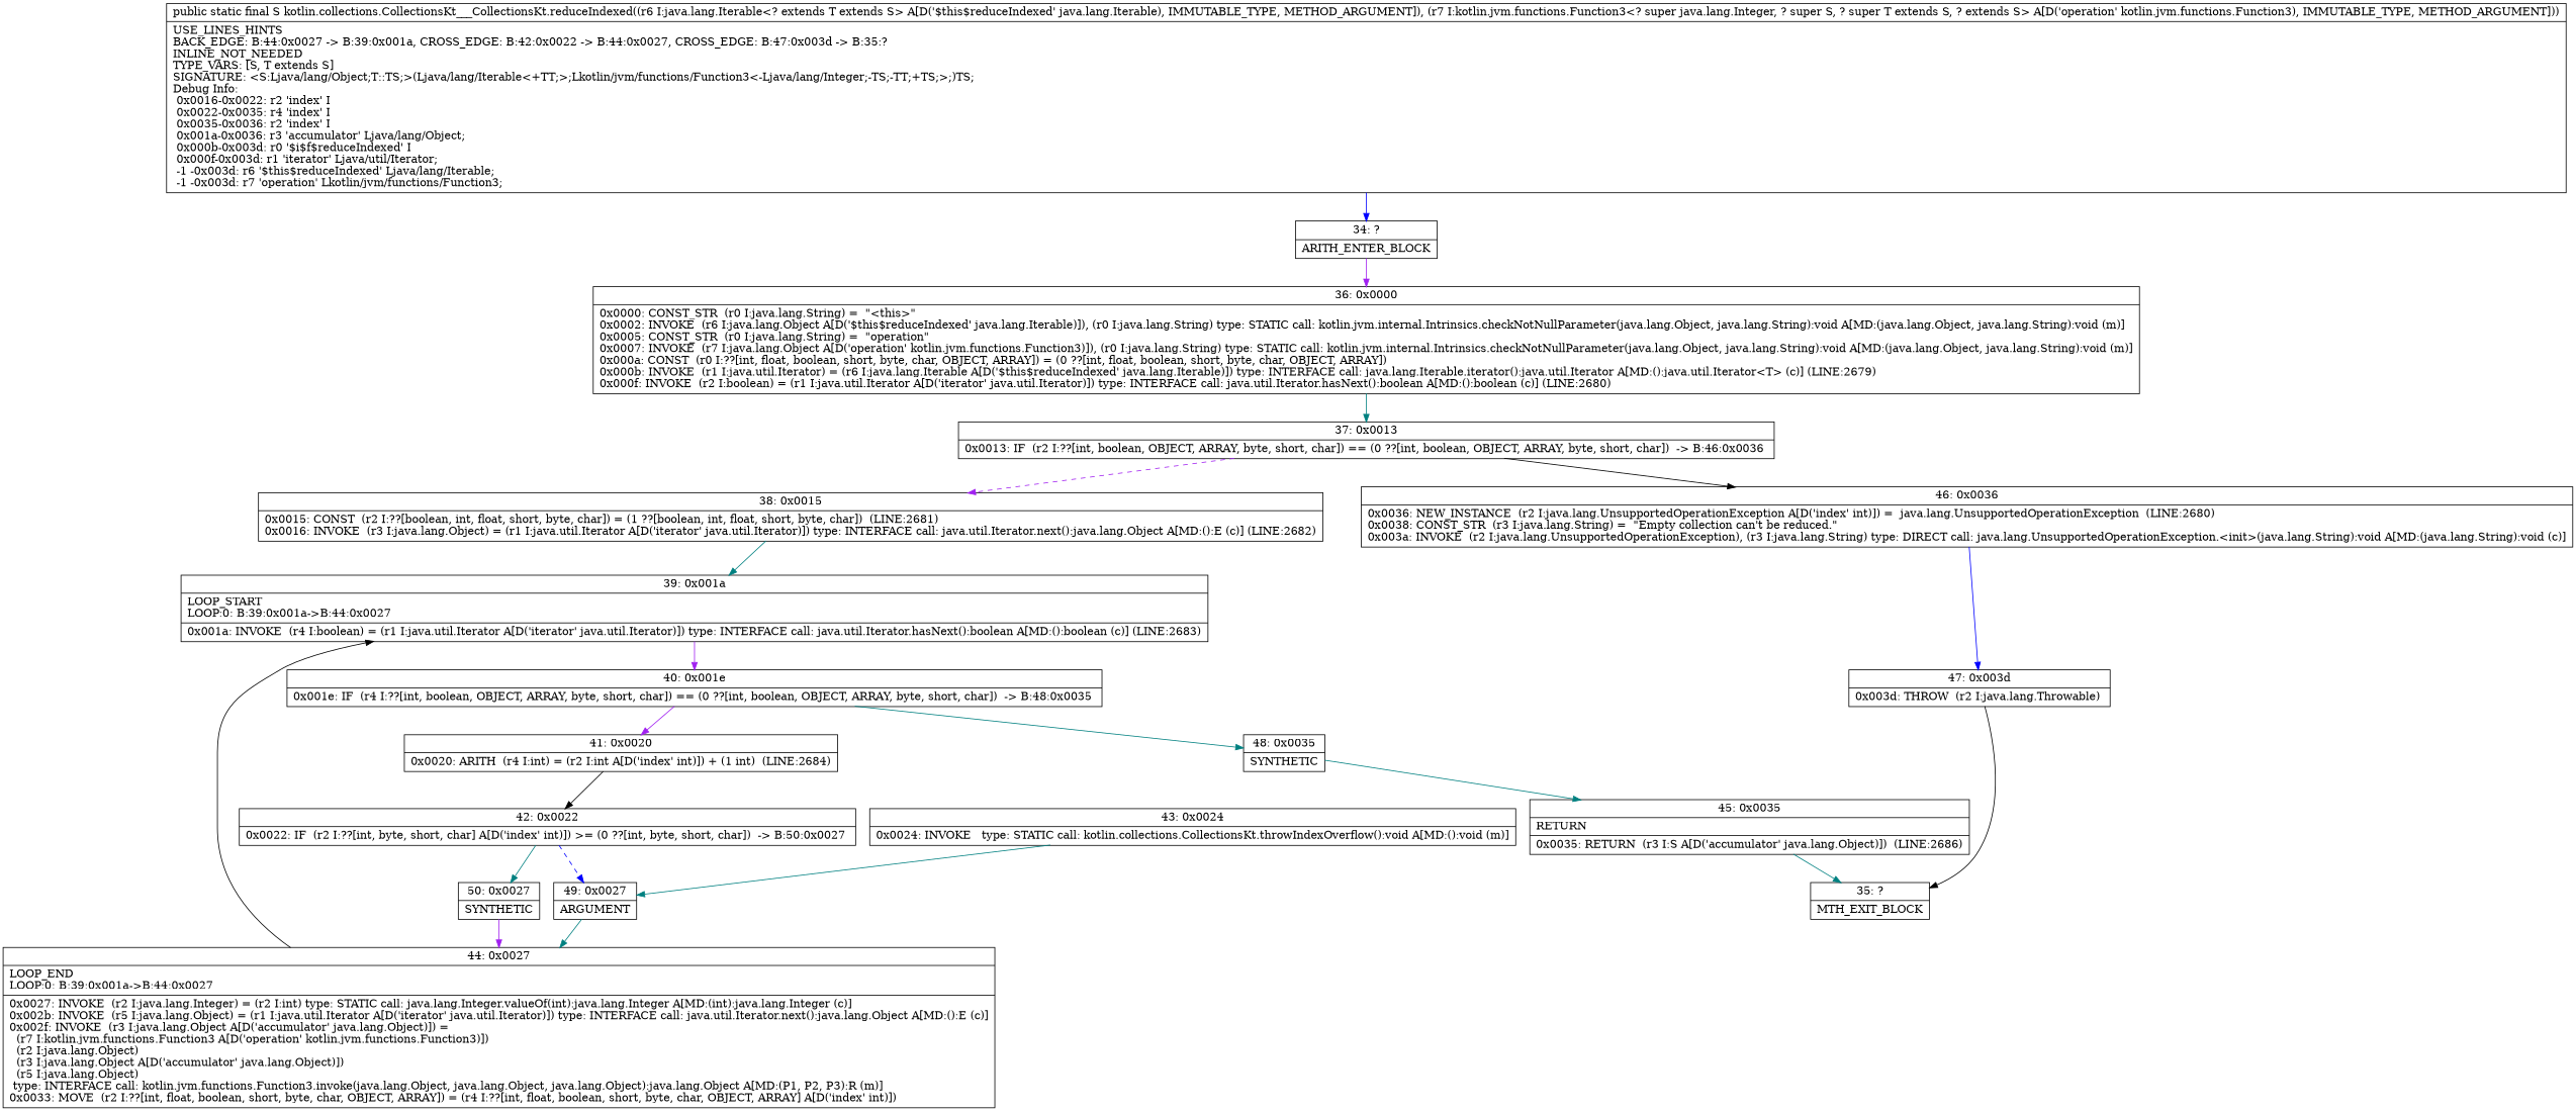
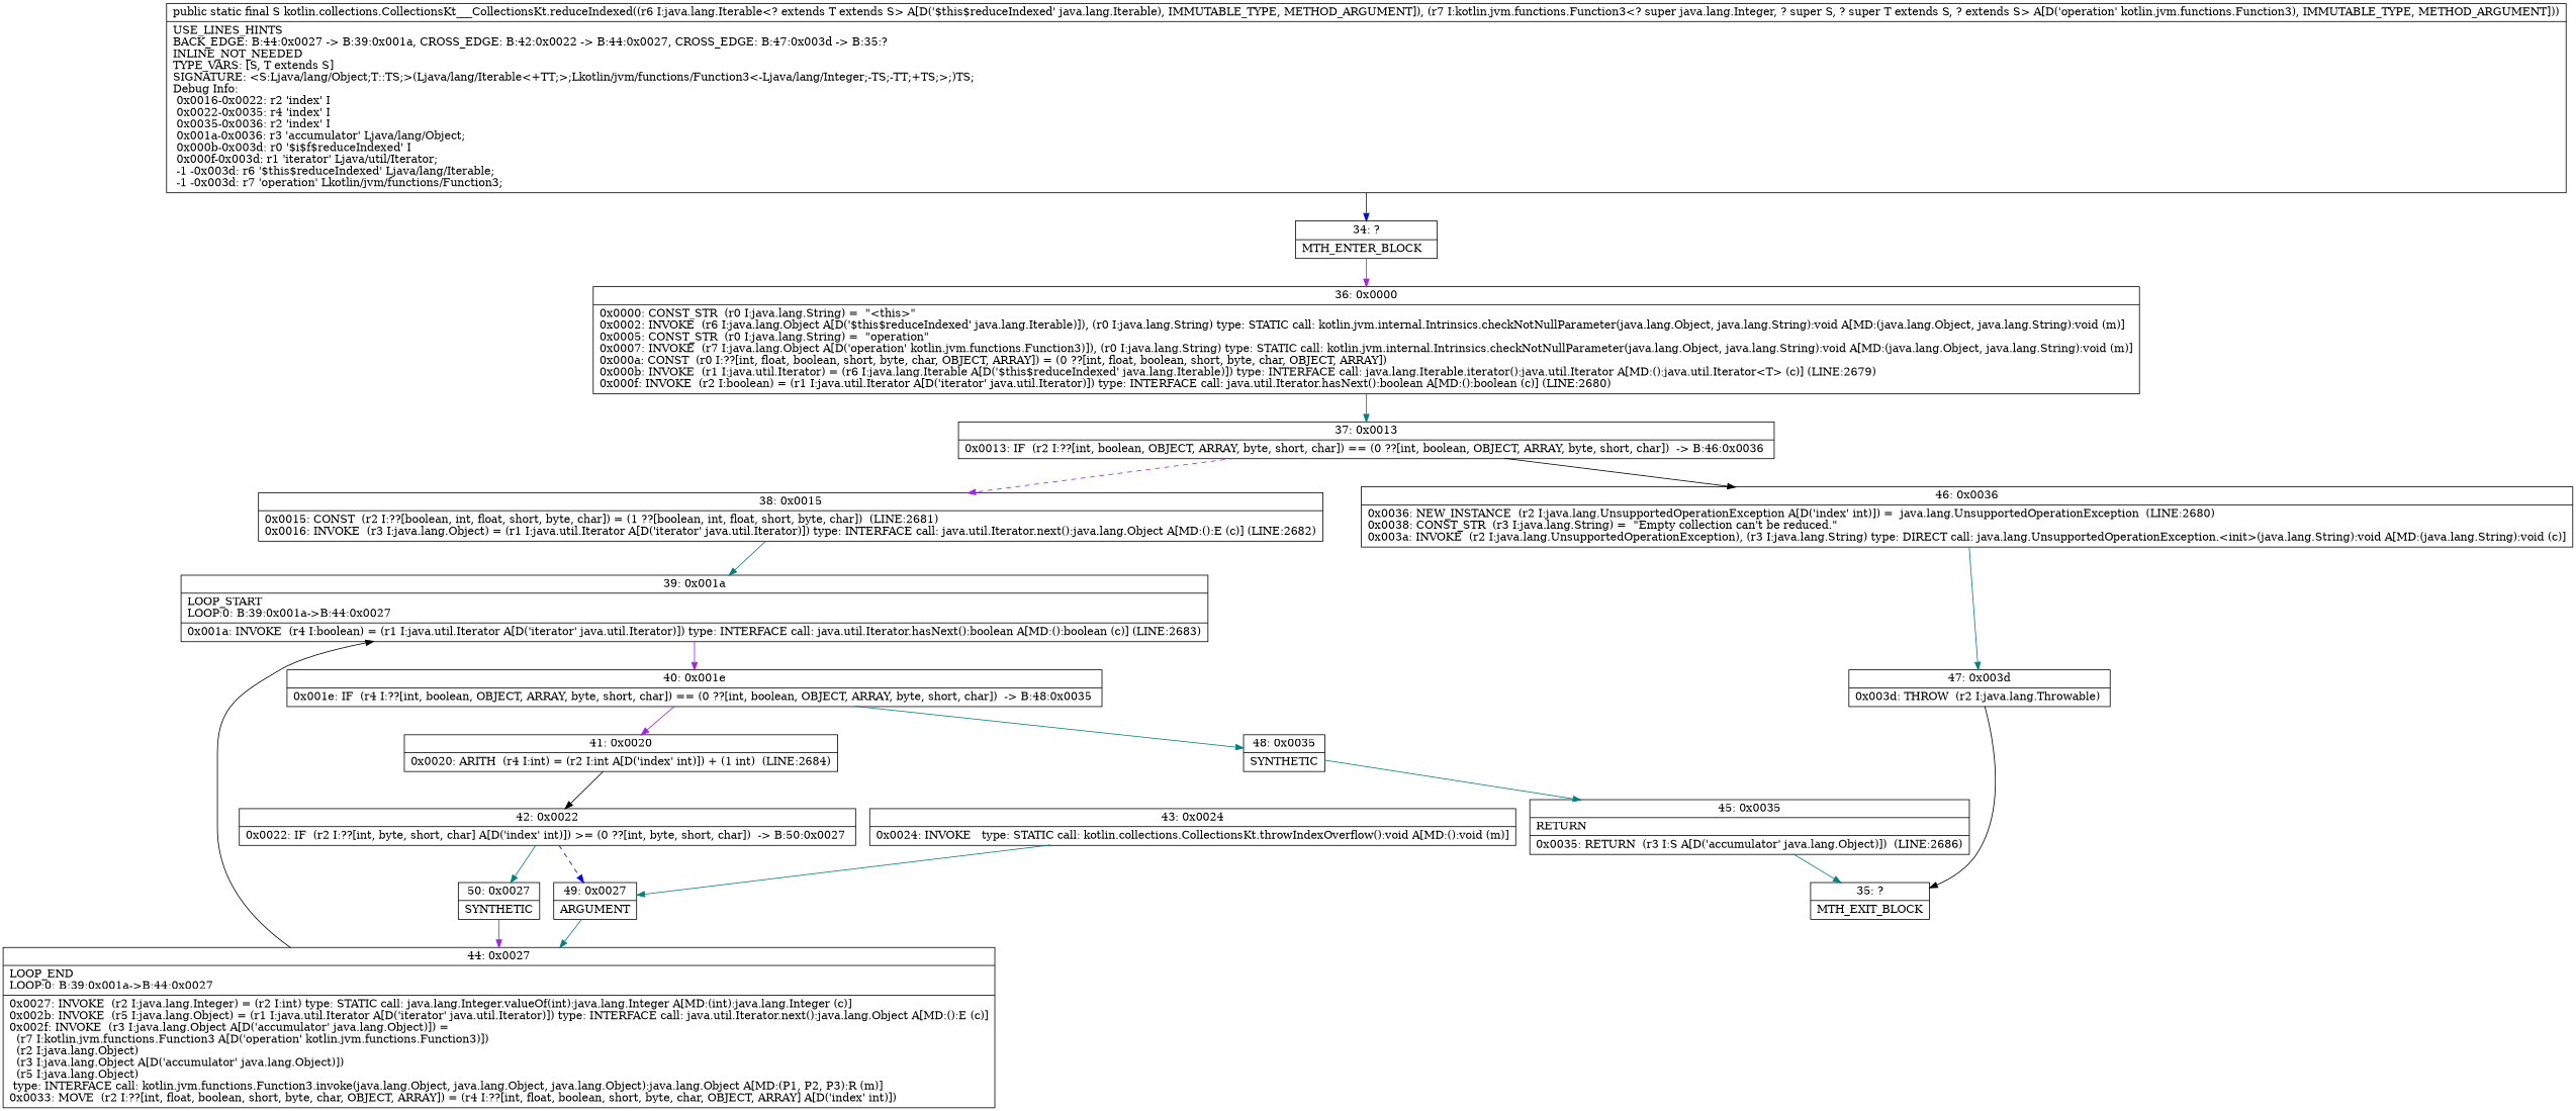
  digraph {
    node [shape=record]
    edge [color=teal]
-   n1 [label="{34\:\ ?|ARITH_ENTER_BLOCK\l}"]
+   n1 [label="{34\:\ ?|MTH_ENTER_BLOCK\l}"]
    n2 [label="{36\:\ 0x0000|0x0000: CONST_STR  (r0 I:java.lang.String) =  \"\<this\>\" \l0x0002: INVOKE  (r6 I:java.lang.Object A[D('$this$reduceIndexed' java.lang.Iterable)]), (r0 I:java.lang.String) type: STATIC call: kotlin.jvm.internal.Intrinsics.checkNotNullParameter(java.lang.Object, java.lang.String):void A[MD:(java.lang.Object, java.lang.String):void (m)]\l0x0005: CONST_STR  (r0 I:java.lang.String) =  \"operation\" \l0x0007: INVOKE  (r7 I:java.lang.Object A[D('operation' kotlin.jvm.functions.Function3)]), (r0 I:java.lang.String) type: STATIC call: kotlin.jvm.internal.Intrinsics.checkNotNullParameter(java.lang.Object, java.lang.String):void A[MD:(java.lang.Object, java.lang.String):void (m)]\l0x000a: CONST  (r0 I:??[int, float, boolean, short, byte, char, OBJECT, ARRAY]) = (0 ??[int, float, boolean, short, byte, char, OBJECT, ARRAY]) \l0x000b: INVOKE  (r1 I:java.util.Iterator) = (r6 I:java.lang.Iterable A[D('$this$reduceIndexed' java.lang.Iterable)]) type: INTERFACE call: java.lang.Iterable.iterator():java.util.Iterator A[MD:():java.util.Iterator\<T\> (c)] (LINE:2679)\l0x000f: INVOKE  (r2 I:boolean) = (r1 I:java.util.Iterator A[D('iterator' java.util.Iterator)]) type: INTERFACE call: java.util.Iterator.hasNext():boolean A[MD:():boolean (c)] (LINE:2680)\l}"]
    n3 [label="{37\:\ 0x0013|0x0013: IF  (r2 I:??[int, boolean, OBJECT, ARRAY, byte, short, char]) == (0 ??[int, boolean, OBJECT, ARRAY, byte, short, char])  \-\> B:46:0x0036 \l}"]
    n4 [label="{38\:\ 0x0015|0x0015: CONST  (r2 I:??[boolean, int, float, short, byte, char]) = (1 ??[boolean, int, float, short, byte, char])  (LINE:2681)\l0x0016: INVOKE  (r3 I:java.lang.Object) = (r1 I:java.util.Iterator A[D('iterator' java.util.Iterator)]) type: INTERFACE call: java.util.Iterator.next():java.lang.Object A[MD:():E (c)] (LINE:2682)\l}"]
    n5 [label="{46\:\ 0x0036|0x0036: NEW_INSTANCE  (r2 I:java.lang.UnsupportedOperationException A[D('index' int)]) =  java.lang.UnsupportedOperationException  (LINE:2680)\l0x0038: CONST_STR  (r3 I:java.lang.String) =  \"Empty collection can't be reduced.\" \l0x003a: INVOKE  (r2 I:java.lang.UnsupportedOperationException), (r3 I:java.lang.String) type: DIRECT call: java.lang.UnsupportedOperationException.\<init\>(java.lang.String):void A[MD:(java.lang.String):void (c)]\l}"]
    n6 [label="{39\:\ 0x001a|LOOP_START\lLOOP:0: B:39:0x001a\-\>B:44:0x0027\l|0x001a: INVOKE  (r4 I:boolean) = (r1 I:java.util.Iterator A[D('iterator' java.util.Iterator)]) type: INTERFACE call: java.util.Iterator.hasNext():boolean A[MD:():boolean (c)] (LINE:2683)\l}"]
    n7 [label="{47\:\ 0x003d|0x003d: THROW  (r2 I:java.lang.Throwable) \l}"]
    n8 [label="{40\:\ 0x001e|0x001e: IF  (r4 I:??[int, boolean, OBJECT, ARRAY, byte, short, char]) == (0 ??[int, boolean, OBJECT, ARRAY, byte, short, char])  \-\> B:48:0x0035 \l}"]
    n9 [label="{41\:\ 0x0020|0x0020: ARITH  (r4 I:int) = (r2 I:int A[D('index' int)]) + (1 int)  (LINE:2684)\l}"]
    n10 [label="{48\:\ 0x0035|SYNTHETIC\l}"]
    n11 [label="{42\:\ 0x0022|0x0022: IF  (r2 I:??[int, byte, short, char] A[D('index' int)]) \>= (0 ??[int, byte, short, char])  \-\> B:50:0x0027 \l}"]
    n12 [label="{45\:\ 0x0035|RETURN\l|0x0035: RETURN  (r3 I:S A[D('accumulator' java.lang.Object)])  (LINE:2686)\l}"]
    n13 [label="{50\:\ 0x0027|SYNTHETIC\l}"]
    n14 [label="{49\:\ 0x0027|ARGUMENT\l}"]
    n15 [label="{43\:\ 0x0024|0x0024: INVOKE   type: STATIC call: kotlin.collections.CollectionsKt.throwIndexOverflow():void A[MD:():void (m)]\l}"]
    n16 [label="{44\:\ 0x0027|LOOP_END\lLOOP:0: B:39:0x001a\-\>B:44:0x0027\l|0x0027: INVOKE  (r2 I:java.lang.Integer) = (r2 I:int) type: STATIC call: java.lang.Integer.valueOf(int):java.lang.Integer A[MD:(int):java.lang.Integer (c)]\l0x002b: INVOKE  (r5 I:java.lang.Object) = (r1 I:java.util.Iterator A[D('iterator' java.util.Iterator)]) type: INTERFACE call: java.util.Iterator.next():java.lang.Object A[MD:():E (c)]\l0x002f: INVOKE  (r3 I:java.lang.Object A[D('accumulator' java.lang.Object)]) = \l  (r7 I:kotlin.jvm.functions.Function3 A[D('operation' kotlin.jvm.functions.Function3)])\l  (r2 I:java.lang.Object)\l  (r3 I:java.lang.Object A[D('accumulator' java.lang.Object)])\l  (r5 I:java.lang.Object)\l type: INTERFACE call: kotlin.jvm.functions.Function3.invoke(java.lang.Object, java.lang.Object, java.lang.Object):java.lang.Object A[MD:(P1, P2, P3):R (m)]\l0x0033: MOVE  (r2 I:??[int, float, boolean, short, byte, char, OBJECT, ARRAY]) = (r4 I:??[int, float, boolean, short, byte, char, OBJECT, ARRAY] A[D('index' int)]) \l}"]
    n17 [label="{35\:\ ?|MTH_EXIT_BLOCK\l}"]
    n18 [label="{public static final S kotlin.collections.CollectionsKt___CollectionsKt.reduceIndexed((r6 I:java.lang.Iterable\<? extends T extends S\> A[D('$this$reduceIndexed' java.lang.Iterable), IMMUTABLE_TYPE, METHOD_ARGUMENT]), (r7 I:kotlin.jvm.functions.Function3\<? super java.lang.Integer, ? super S, ? super T extends S, ? extends S\> A[D('operation' kotlin.jvm.functions.Function3), IMMUTABLE_TYPE, METHOD_ARGUMENT]))  | USE_LINES_HINTS\lBACK_EDGE: B:44:0x0027 \-\> B:39:0x001a, CROSS_EDGE: B:42:0x0022 \-\> B:44:0x0027, CROSS_EDGE: B:47:0x003d \-\> B:35:?\lINLINE_NOT_NEEDED\lTYPE_VARS: [S, T extends S]\lSIGNATURE: \<S:Ljava\/lang\/Object;T::TS;\>(Ljava\/lang\/Iterable\<+TT;\>;Lkotlin\/jvm\/functions\/Function3\<\-Ljava\/lang\/Integer;\-TS;\-TT;+TS;\>;)TS;\lDebug Info:\l  0x0016\-0x0022: r2 'index' I\l  0x0022\-0x0035: r4 'index' I\l  0x0035\-0x0036: r2 'index' I\l  0x001a\-0x0036: r3 'accumulator' Ljava\/lang\/Object;\l  0x000b\-0x003d: r0 '$i$f$reduceIndexed' I\l  0x000f\-0x003d: r1 'iterator' Ljava\/util\/Iterator;\l  \-1 \-0x003d: r6 '$this$reduceIndexed' Ljava\/lang\/Iterable;\l  \-1 \-0x003d: r7 'operation' Lkotlin\/jvm\/functions\/Function3;\l}"]
    n1 -> n2 [color=purple]
    n2 -> n3
    n3 -> n4 [color=purple style=dashed]
    n3 -> n5 [color=black]
    n4 -> n6
-   n5 -> n7 [color=blue]
+   n5 -> n7
    n6 -> n8 [color=purple]
    n7 -> n17 [color=black]
    n8 -> n9 [color=purple style=solid]
    n8 -> n10
    n9 -> n11 [color=black]
    n10 -> n12
    n11 -> n13
    n11 -> n14 [color=blue style=dashed]
    n12 -> n17
    n13 -> n16 [color=purple]
    n14 -> n16
    n15 -> n14
    n16 -> n6 [color=black]
    n18 -> n1 [color=blue]
  }
